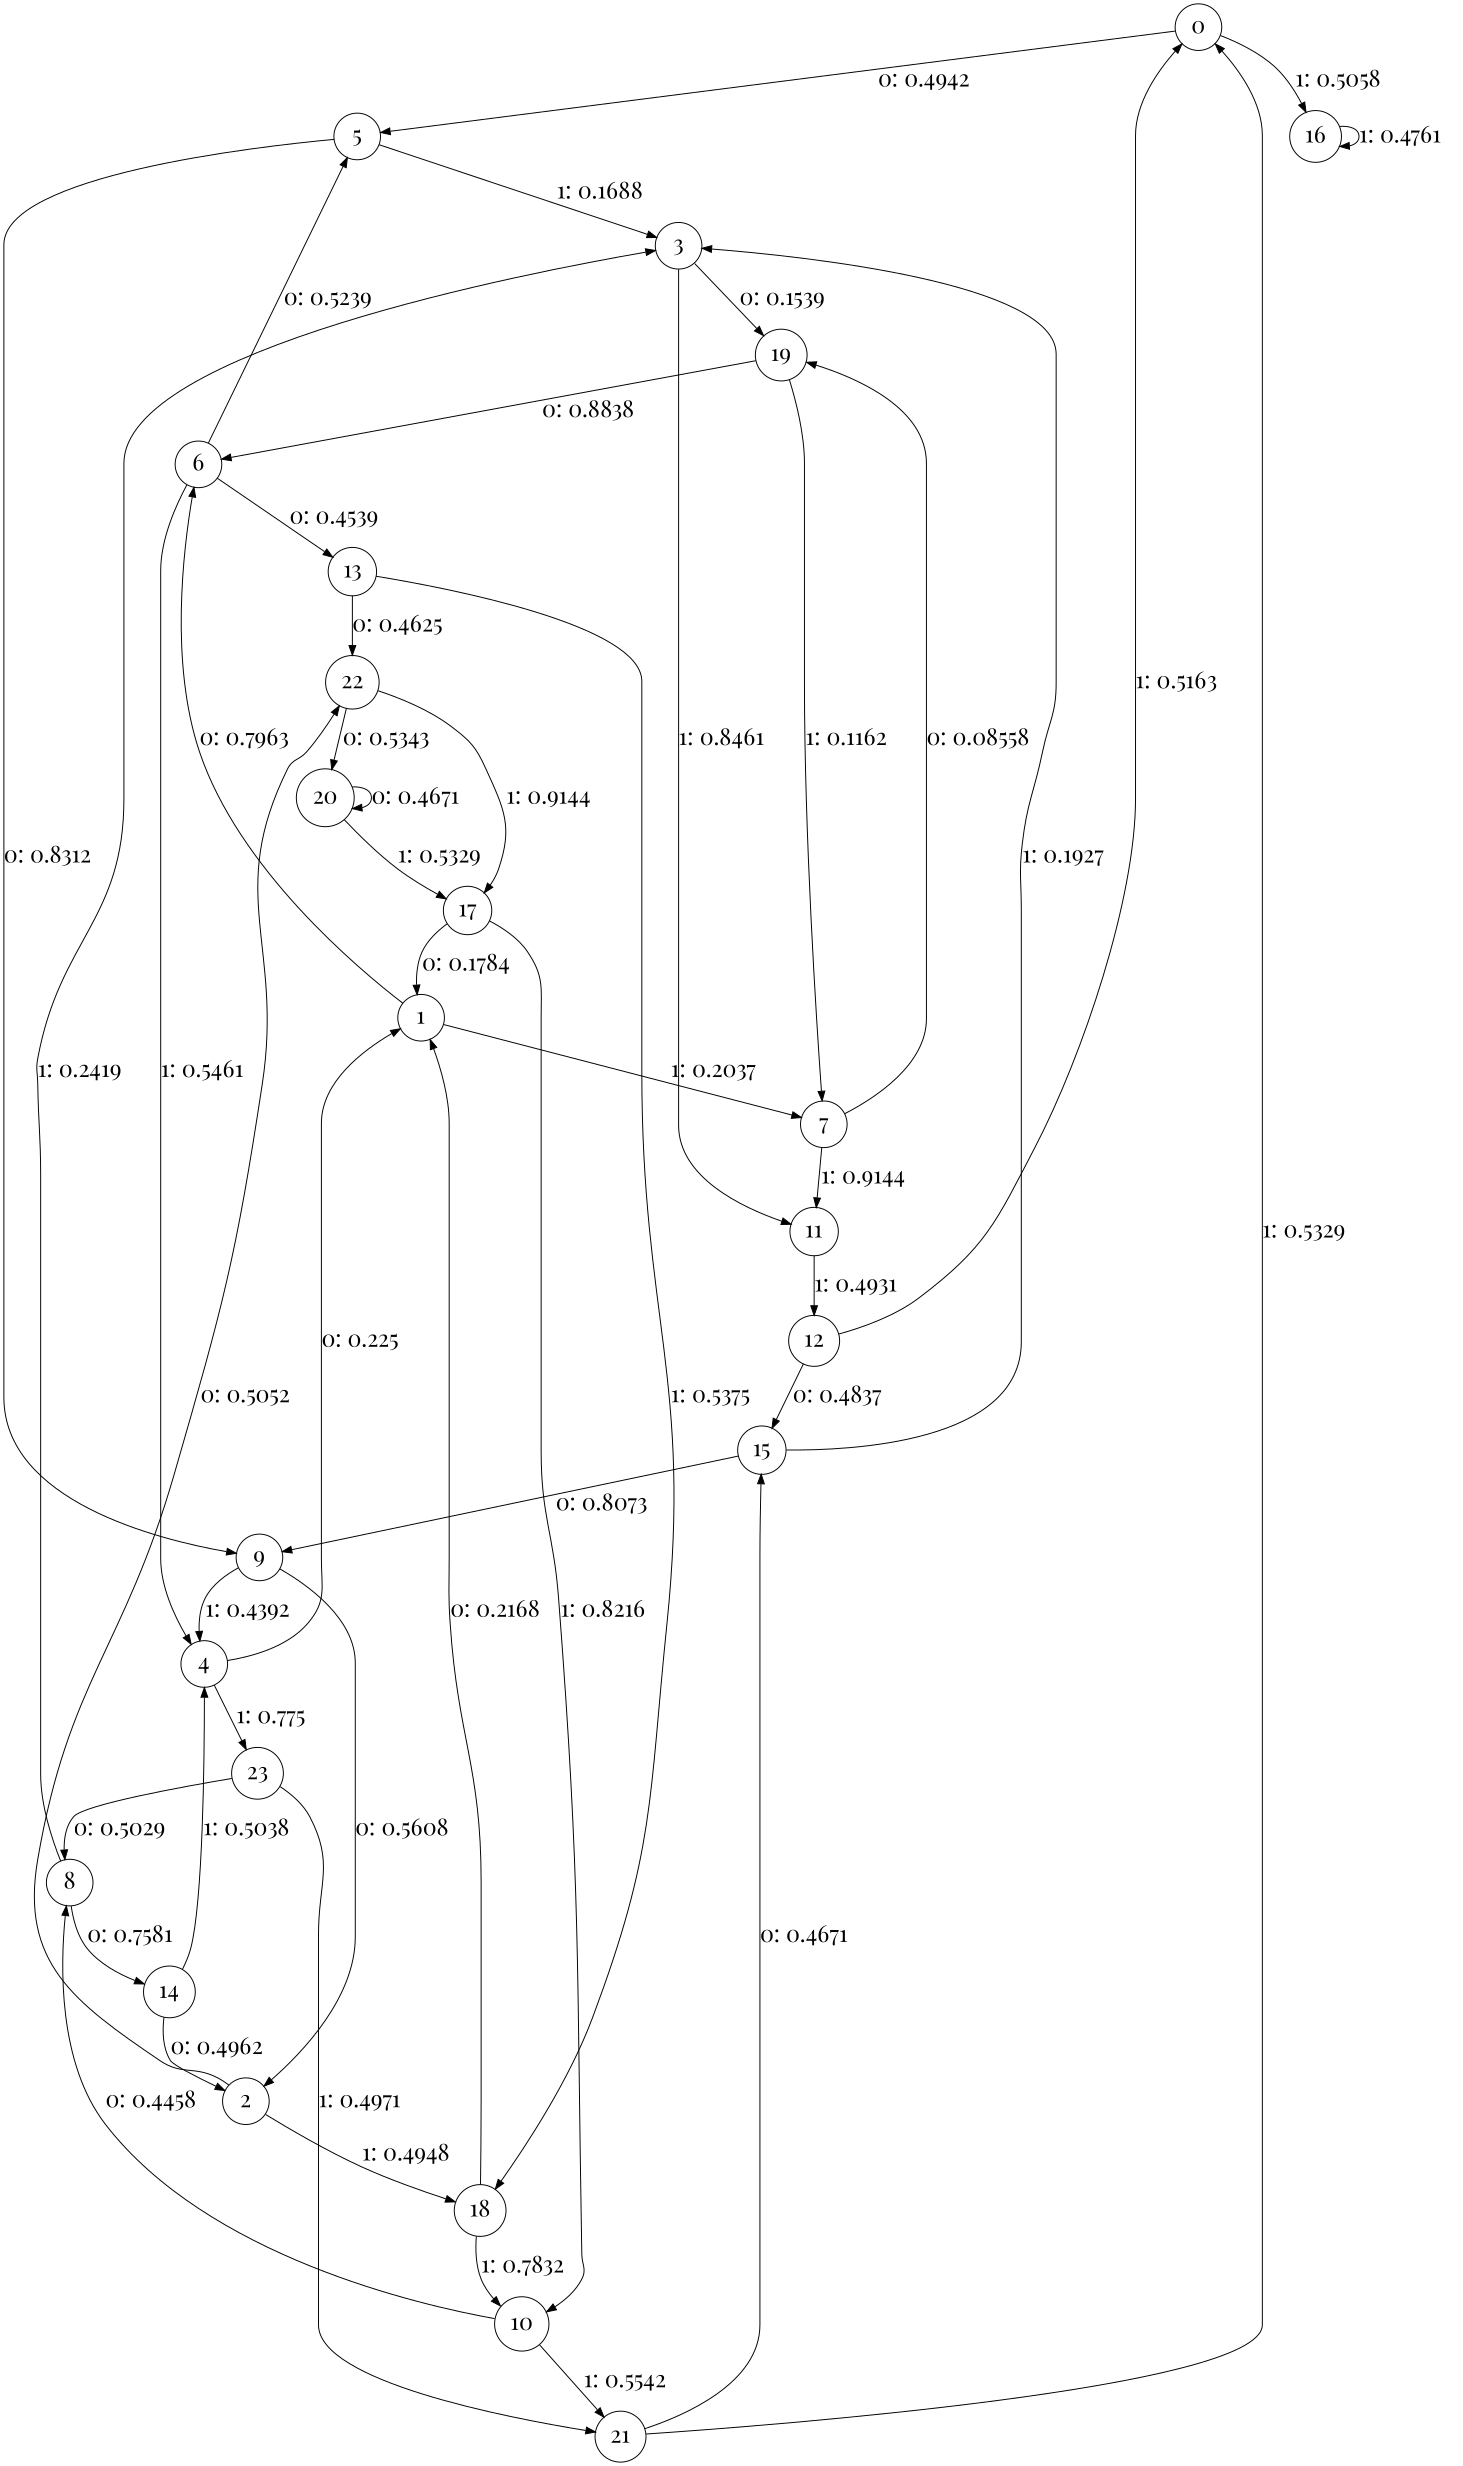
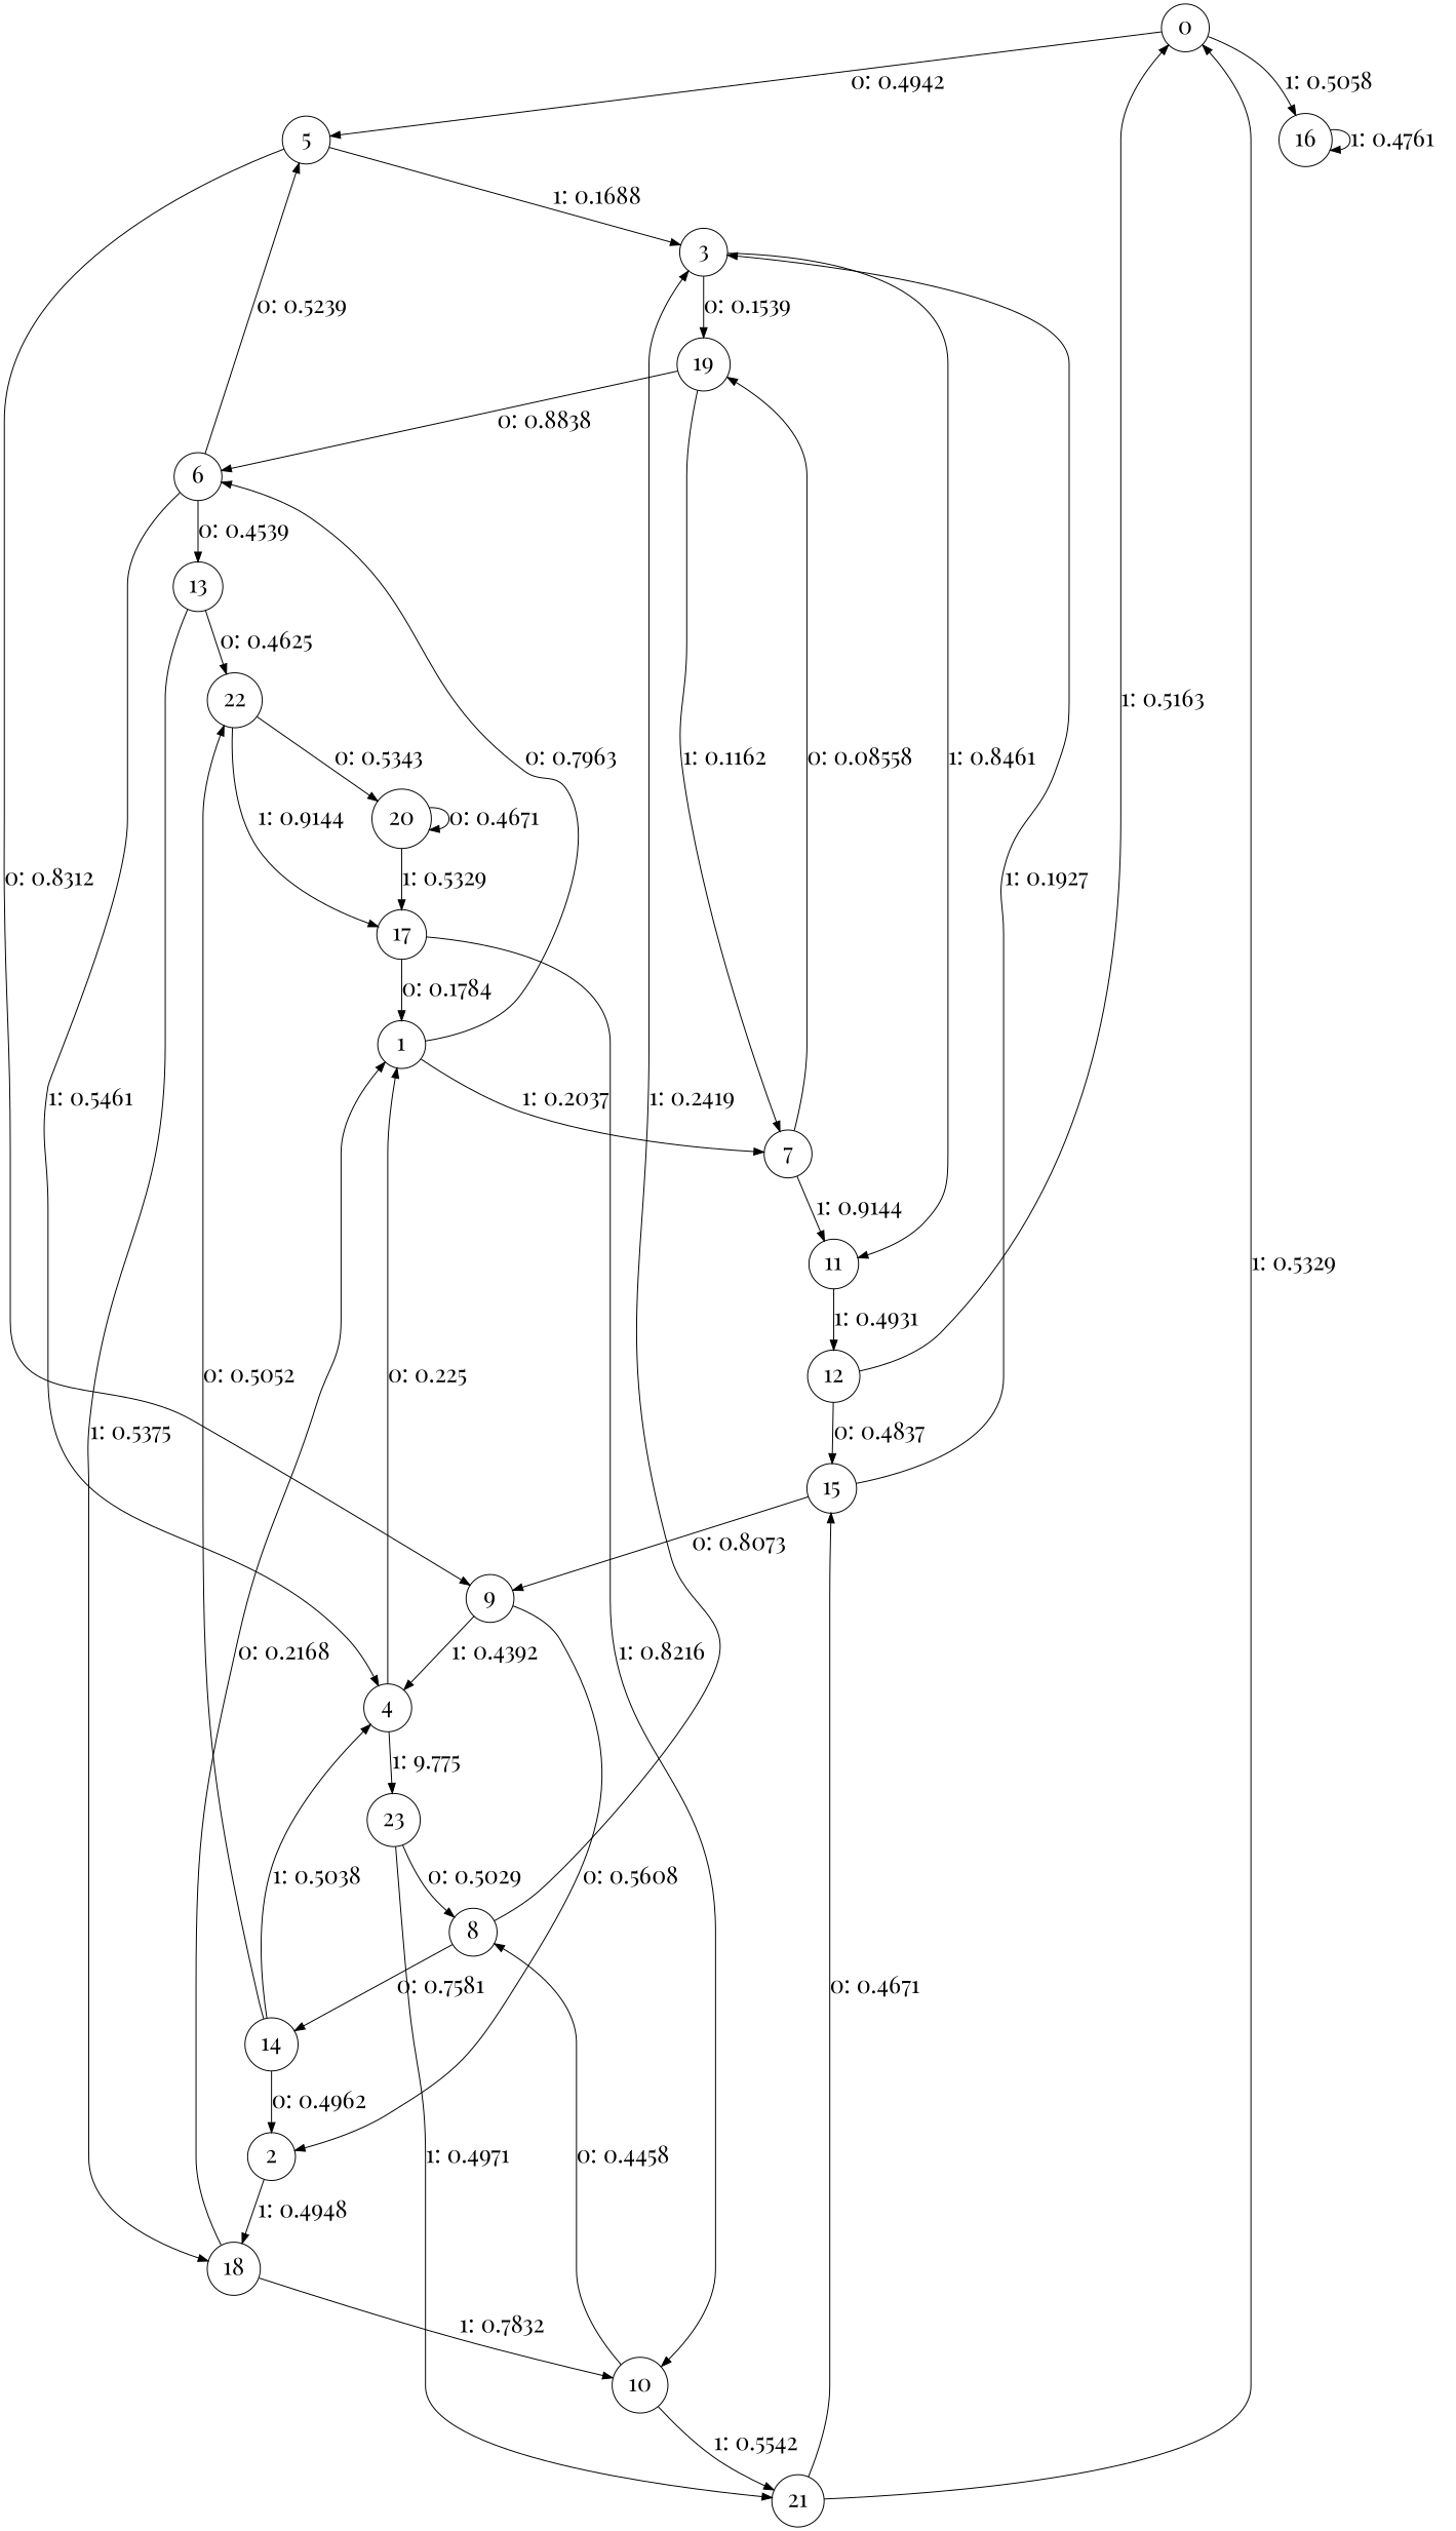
  digraph {
    fontname="Playfair Display"
    node [fontname="Playfair Display" fontsize=24 shape=circle]
    edge [fontname="Playfair Display" fontsize=24]
    0
    5
    16
    3
    9
    19
    11
    4
    2
    1
    6
    7
    13
    23
    22
    18
    12
    17
    20
    10
    8
    21
    14
    15
    0 -> 5 [label="0: 0.4942   "]
    0 -> 16 [label="1: 0.5058   "]
    5 -> 3 [label="1: 0.1688   "]
    5 -> 9 [label="0: 0.8312   "]
    16 -> 16 [label="1: 0.4761   "]
    3 -> 19 [label="0: 0.1539   "]
    3 -> 11 [label="1: 0.8461   "]
    9 -> 4 [label="1: 0.4392   "]
    9 -> 2 [label="0: 0.5608   "]
    19 -> 6 [label="0: 0.8838   "]
    19 -> 7 [label="1: 0.1162   "]
    11 -> 12 [label="1: 0.4931   "]
    4 -> 1 [label="0: 0.225    "]
-   4 -> 23 [label="1: 0.775    "]
-   2 -> 22 [label="0: 0.5052   "]
+   4 -> 23 [label="1: 9.775    "]
+   14 -> 22 [label="0: 0.5052   "]
    2 -> 18 [label="1: 0.4948   "]
    1 -> 6 [label="0: 0.7963   "]
    1 -> 7 [label="1: 0.2037   "]
    6 -> 5 [label="0: 0.5239   "]
    6 -> 4 [label="1: 0.5461   "]
    6 -> 13 [label="0: 0.4539   "]
    7 -> 19 [label="0: 0.08558  "]
    7 -> 11 [label="1: 0.9144   "]
    13 -> 22 [label="0: 0.4625   "]
    13 -> 18 [label="1: 0.5375   "]
    23 -> 8 [label="0: 0.5029   "]
    23 -> 21 [label="1: 0.4971   "]
    22 -> 17 [label="1: 0.9144   "]
    22 -> 20 [label="0: 0.5343   "]
    18 -> 1 [label="0: 0.2168   "]
    18 -> 10 [label="1: 0.7832   "]
    12 -> 0 [label="1: 0.5163   "]
    12 -> 15 [label="0: 0.4837   "]
    17 -> 1 [label="0: 0.1784   "]
    17 -> 10 [label="1: 0.8216   "]
    20 -> 17 [label="1: 0.5329   "]
    20 -> 20 [label="0: 0.4671   "]
    10 -> 8 [label="0: 0.4458   "]
    10 -> 21 [label="1: 0.5542   "]
    8 -> 3 [label="1: 0.2419   "]
    8 -> 14 [label="0: 0.7581   "]
    21 -> 0 [label="1: 0.5329   "]
    21 -> 15 [label="0: 0.4671   "]
    14 -> 4 [label="1: 0.5038   "]
    14 -> 2 [label="0: 0.4962   "]
    15 -> 3 [label="1: 0.1927   "]
    15 -> 9 [label="0: 0.8073   "]
  }
